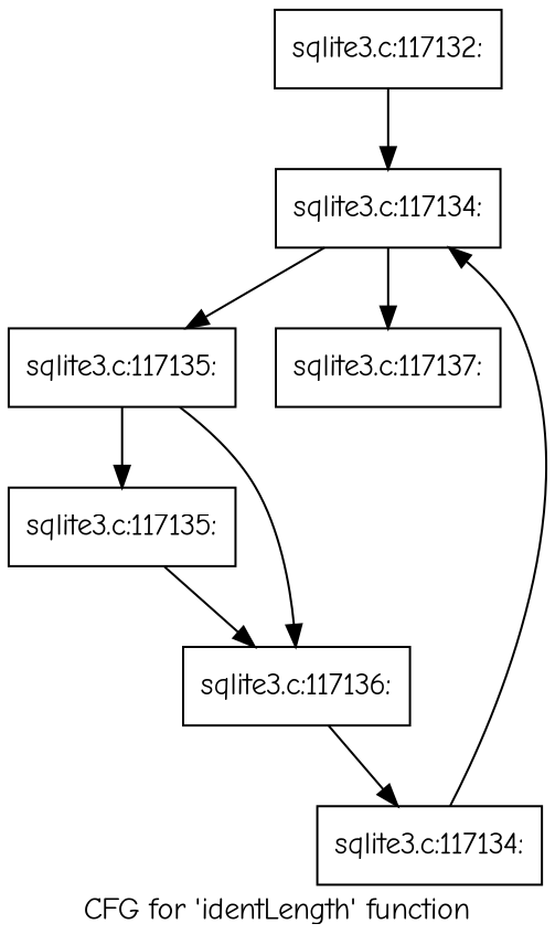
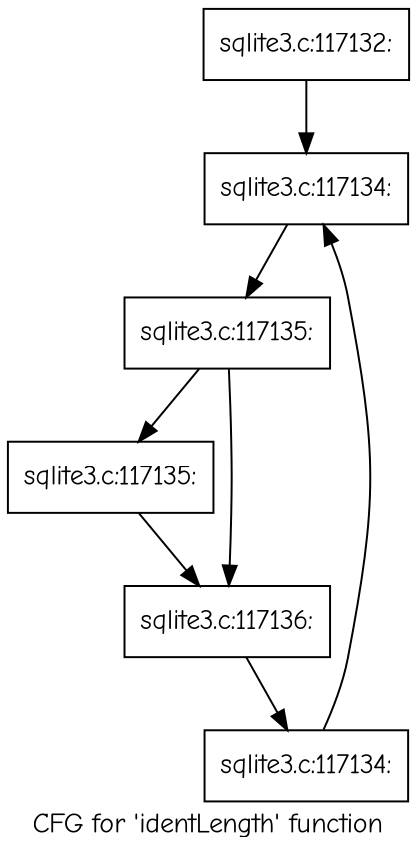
  digraph {
    label="CFG for 'identLength' function"
    fontname="Comic Neue"
    node [shape=record fontname="Comic Neue"]
    edge [fontname="Comic Neue"]
    n1 [label="{sqlite3.c:117132:}"]
    n2 [label="{sqlite3.c:117134:}"]
    n3 [label="{sqlite3.c:117135:}"]
-   n4 [label="{sqlite3.c:117137:}"]
    n5 [label="{sqlite3.c:117135:}"]
    n6 [label="{sqlite3.c:117136:}"]
    n7 [label="{sqlite3.c:117134:}"]
    n1 -> n2
    n2 -> n3
-   n2 -> n4
    n3 -> n5
    n3 -> n6
    n5 -> n6
    n6 -> n7
    n7 -> n2
  }
